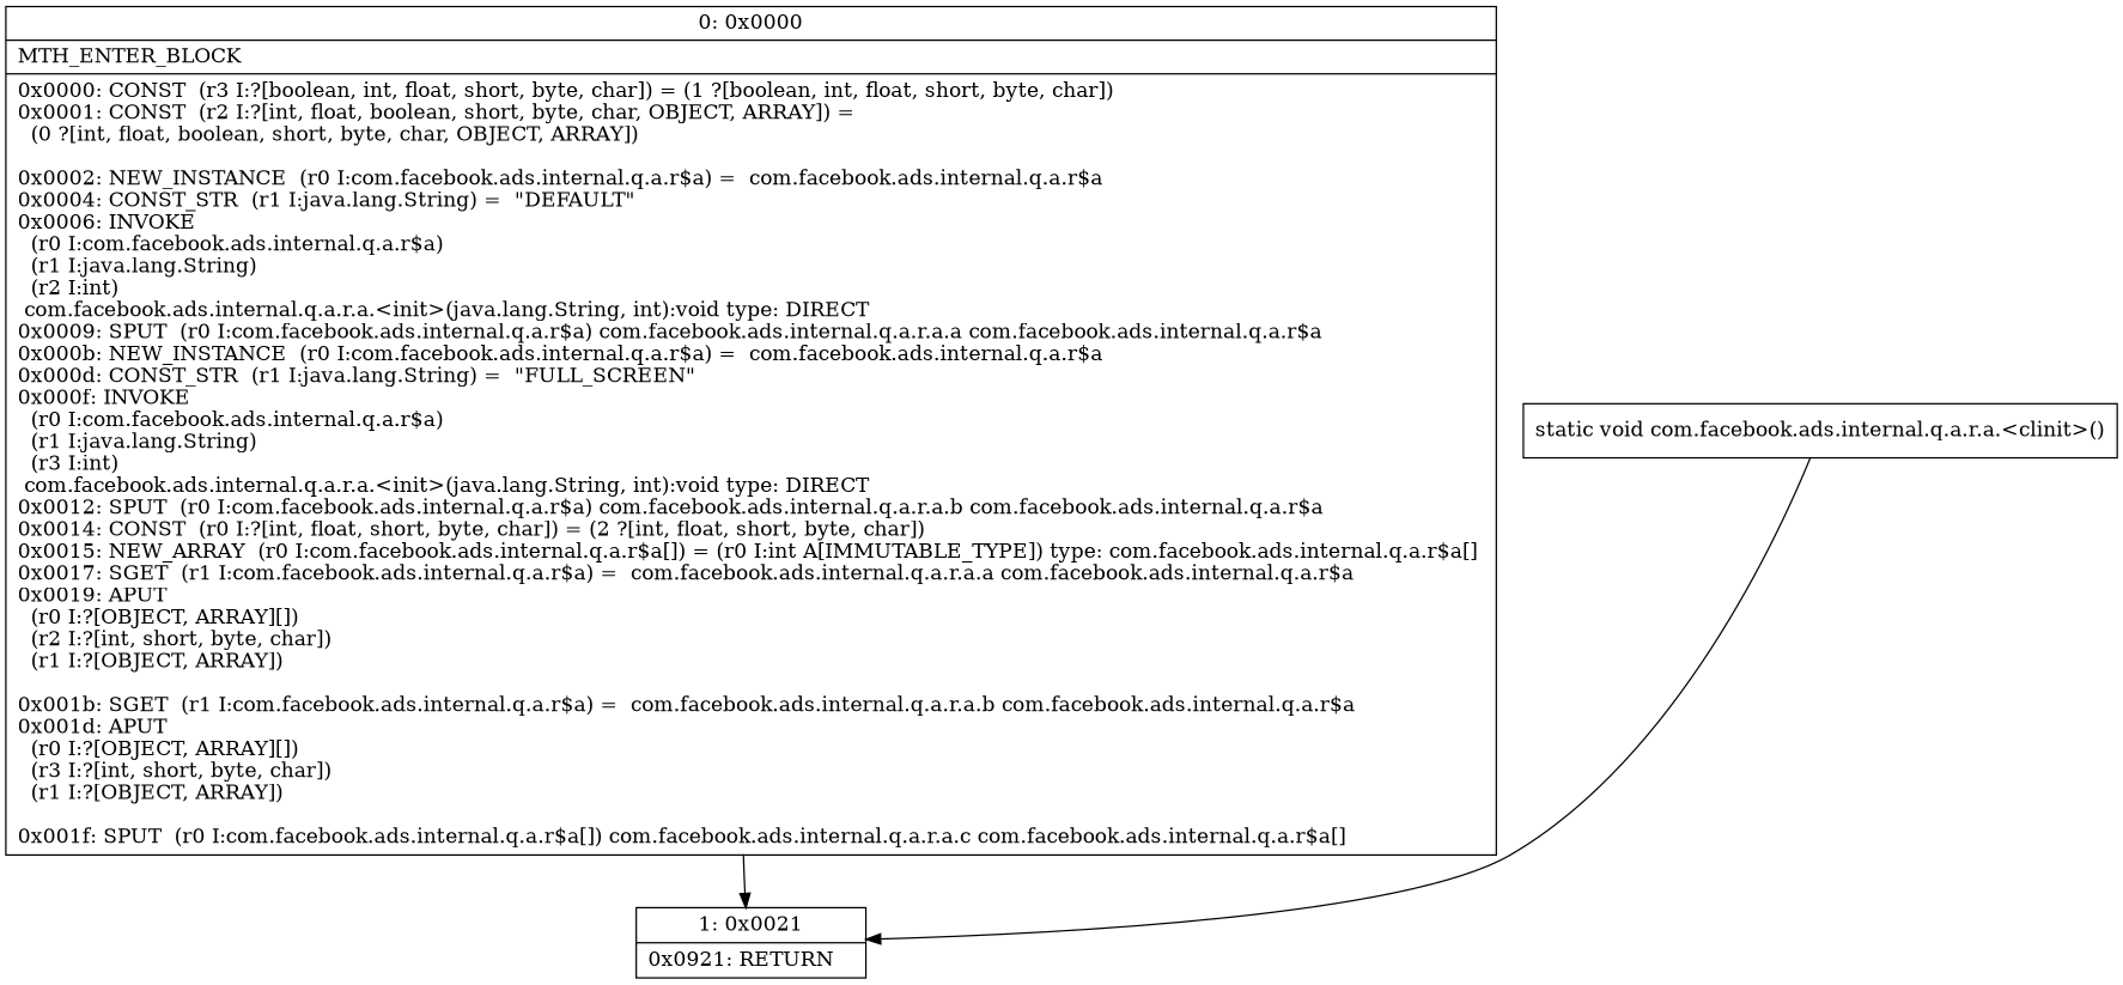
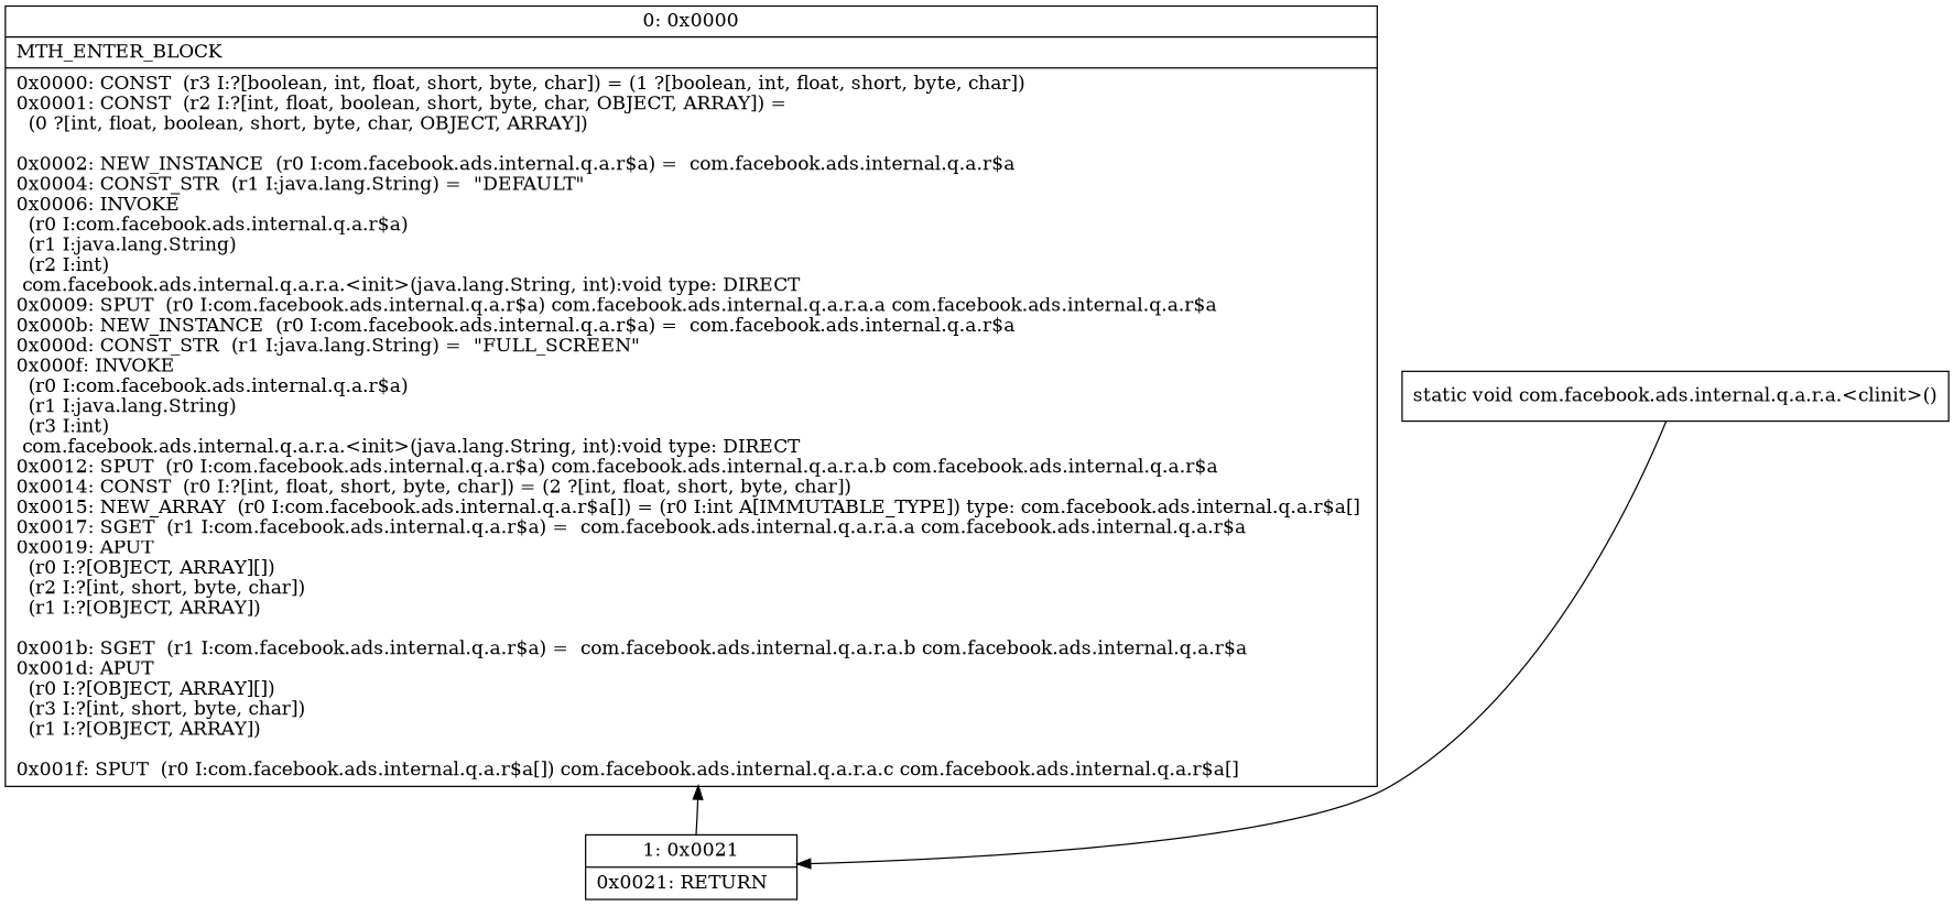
  digraph {
    node [shape=record]
    n1 [label="{0\:\ 0x0000|MTH_ENTER_BLOCK\l|0x0000: CONST  (r3 I:?[boolean, int, float, short, byte, char]) = (1 ?[boolean, int, float, short, byte, char]) \l0x0001: CONST  (r2 I:?[int, float, boolean, short, byte, char, OBJECT, ARRAY]) = \l  (0 ?[int, float, boolean, short, byte, char, OBJECT, ARRAY])\l \l0x0002: NEW_INSTANCE  (r0 I:com.facebook.ads.internal.q.a.r$a) =  com.facebook.ads.internal.q.a.r$a \l0x0004: CONST_STR  (r1 I:java.lang.String) =  \"DEFAULT\" \l0x0006: INVOKE  \l  (r0 I:com.facebook.ads.internal.q.a.r$a)\l  (r1 I:java.lang.String)\l  (r2 I:int)\l com.facebook.ads.internal.q.a.r.a.\<init\>(java.lang.String, int):void type: DIRECT \l0x0009: SPUT  (r0 I:com.facebook.ads.internal.q.a.r$a) com.facebook.ads.internal.q.a.r.a.a com.facebook.ads.internal.q.a.r$a \l0x000b: NEW_INSTANCE  (r0 I:com.facebook.ads.internal.q.a.r$a) =  com.facebook.ads.internal.q.a.r$a \l0x000d: CONST_STR  (r1 I:java.lang.String) =  \"FULL_SCREEN\" \l0x000f: INVOKE  \l  (r0 I:com.facebook.ads.internal.q.a.r$a)\l  (r1 I:java.lang.String)\l  (r3 I:int)\l com.facebook.ads.internal.q.a.r.a.\<init\>(java.lang.String, int):void type: DIRECT \l0x0012: SPUT  (r0 I:com.facebook.ads.internal.q.a.r$a) com.facebook.ads.internal.q.a.r.a.b com.facebook.ads.internal.q.a.r$a \l0x0014: CONST  (r0 I:?[int, float, short, byte, char]) = (2 ?[int, float, short, byte, char]) \l0x0015: NEW_ARRAY  (r0 I:com.facebook.ads.internal.q.a.r$a[]) = (r0 I:int A[IMMUTABLE_TYPE]) type: com.facebook.ads.internal.q.a.r$a[] \l0x0017: SGET  (r1 I:com.facebook.ads.internal.q.a.r$a) =  com.facebook.ads.internal.q.a.r.a.a com.facebook.ads.internal.q.a.r$a \l0x0019: APUT  \l  (r0 I:?[OBJECT, ARRAY][])\l  (r2 I:?[int, short, byte, char])\l  (r1 I:?[OBJECT, ARRAY])\l \l0x001b: SGET  (r1 I:com.facebook.ads.internal.q.a.r$a) =  com.facebook.ads.internal.q.a.r.a.b com.facebook.ads.internal.q.a.r$a \l0x001d: APUT  \l  (r0 I:?[OBJECT, ARRAY][])\l  (r3 I:?[int, short, byte, char])\l  (r1 I:?[OBJECT, ARRAY])\l \l0x001f: SPUT  (r0 I:com.facebook.ads.internal.q.a.r$a[]) com.facebook.ads.internal.q.a.r.a.c com.facebook.ads.internal.q.a.r$a[] \l}"]
-   n2 [label="{1\:\ 0x0021|0x0921: RETURN   \l}"]
+   n2 [label="{1\:\ 0x0021|0x0021: RETURN   \l}"]
    n3 [label="{static void com.facebook.ads.internal.q.a.r.a.\<clinit\>() }"]
-   n1 -> n2
+   n2 -> n1
    n3 -> n2
  }
